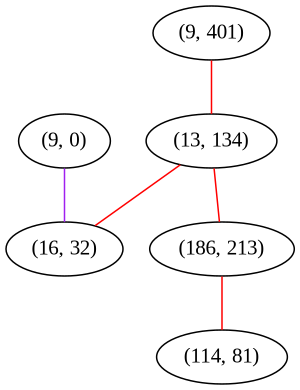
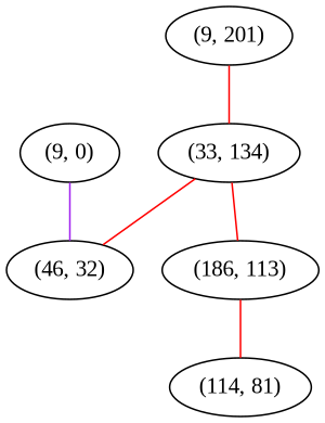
  graph {
    fontname="Liberation Serif"
    node [fontname="Liberation Serif"]
    edge [color=red fontname="Liberation Serif" weight=1]
    n1 [label="(9, 0)"]
-   "(16, 32)"
-   "(9, 201)" [label="(9, 401)"]
-   "(13, 134)"
-   "(186, 113)" [label="(186, 213)"]
+   "(16, 32)" [label="(46, 32)"]
+   "(9, 201)"
+   "(13, 134)" [label="(33, 134)"]
+   "(186, 113)"
    n6 [label="(114, 81)"]
    n1 -- "(16, 32)" [color=purple weight=4]
    "(9, 201)" -- "(13, 134)"
    "(13, 134)" -- "(16, 32)"
    "(13, 134)" -- "(186, 113)"
    "(186, 113)" -- n6
  }
